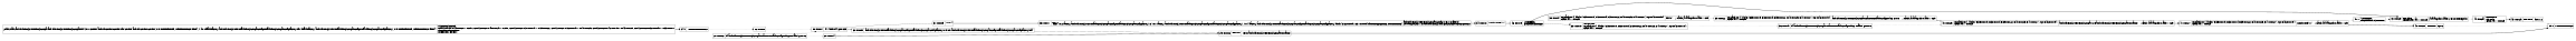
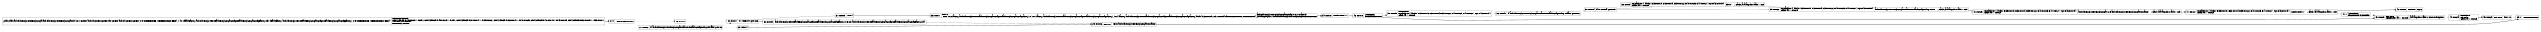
  digraph {
    rankdir=LR
    node [shape=record]
    edge [arrowhead=odot style=dotted]
    n1 [label="{24\:\ ?|MTH_ENTER_BLOCK\l}"]
    n2 [label="{26\:\ 0x0000}"]
    n3 [label="{30\:\ 0x0007|if (r4 == null) goto L23\l}"]
    n4 [label="{27\:\ 0x0002|if (androidx.emoji2.text.EmojiCompat.sHasDoneDefaultConfigLookup == false) goto L6\l}"]
    n5 [label="{28\:\ 0x0004}"]
    n6 [label="{29\:\ 0x0006|RETURN\l|return androidx.emoji2.text.EmojiCompat.sInstance\l}"]
    n7 [label="{31\:\ 0x0009|r0 = r4\l}"]
    n8 [label="{32\:\ 0x000b|androidx.emoji2.text.DefaultEmojiCompatConfig$DefaultEmojiCompatConfigFactory r0 = new androidx.emoji2.text.DefaultEmojiCompatConfig.DefaultEmojiCompatConfigFactory(null)\l}"]
    n9 [label="{25\:\ ?|MTH_EXIT_BLOCK\l}"]
    n10 [label="{33\:\ 0x0011|PHI: r0 \l  PHI: (r0v2 'factory' androidx.emoji2.text.DefaultEmojiCompatConfig$DefaultEmojiCompatConfigFactory) = (r0v1 'factory' androidx.emoji2.text.DefaultEmojiCompatConfig$DefaultEmojiCompatConfigFactory), (r0v4 'factory' androidx.emoji2.text.DefaultEmojiCompatConfig$DefaultEmojiCompatConfigFactory) binds: [B:32:0x000b, B:31:0x0009] A[DONT_GENERATE, DONT_INLINE]\l|androidx.emoji2.text.EmojiCompat$Config r0 = r0.create(r3)\ljava.lang.Object r1 = androidx.emoji2.text.EmojiCompat.CONFIG_LOCK\l}"]
    n11 [label="{34\:\ 0x0018|monitor\-enter(r1)\l}"]
    n12 [label="{46\:\ 0x0019|SYNTHETIC\lEXC_TOP_SPLITTER\l}"]
    n13 [label="{35\:\ 0x0019|TRY_ENTER\lTryCatch #0 \{, blocks: (B:35:0x0019, B:38:0x001f, B:39:0x0022, B:40:0x0025, B:41:0x0027), top: B:46:0x0019 \}\lCatch: all \-\> 0x0029\l}"]
    n14 [label="{43\:\ 0x0029|REMOVE\lExcHandler: all \-\> 0x0029\l|java.lang.Throwable r2 = move\-exception\l}"]
    n15 [label="{36\:\ 0x001b|if (androidx.emoji2.text.EmojiCompat.sHasDoneDefaultConfigLookup != false) goto L16\l}"]
    n16 [label="{44\:\ 0x002a|TRY_LEAVE\lREMOVE\lCatch: all \-\> 0x0029\l}"]
+   n17 [label="{37\:\ 0x001d|if (r0 == null) goto L15\l}"]
    n18 [label="{40\:\ 0x0025|TryCatch #0 \{, blocks: (B:35:0x0019, B:38:0x001f, B:39:0x0022, B:40:0x0025, B:41:0x0027), top: B:46:0x0019 \}\lCatch: all \-\> 0x0029\l|androidx.emoji2.text.EmojiCompat r2 = androidx.emoji2.text.EmojiCompat.sInstance     \/\/ Catch: java.lang.Throwable \-\> L29\l}"]
    n19 [label="{38\:\ 0x001f|TryCatch #0 \{, blocks: (B:35:0x0019, B:38:0x001f, B:39:0x0022, B:40:0x0025, B:41:0x0027), top: B:46:0x0019 \}\lCatch: all \-\> 0x0029\l|init(r0)     \/\/ Catch: java.lang.Throwable \-\> L29\l}"]
    n20 [label="{39\:\ 0x0022|TryCatch #0 \{, blocks: (B:35:0x0019, B:38:0x001f, B:39:0x0022, B:40:0x0025, B:41:0x0027), top: B:46:0x0019 \}\lCatch: all \-\> 0x0029\l|androidx.emoji2.text.EmojiCompat.sHasDoneDefaultConfigLookup = true     \/\/ Catch: java.lang.Throwable \-\> L29\l}"]
    n21 [label="{41\:\ 0x0027|TryCatch #0 \{, blocks: (B:35:0x0019, B:38:0x001f, B:39:0x0022, B:40:0x0025, B:41:0x0027), top: B:46:0x0019 \}\lCatch: all \-\> 0x0029\l|monitor\-exit(r1)     \/\/ Catch: java.lang.Throwable \-\> L29\l}"]
    n22 [label="{42\:\ 0x0028|RETURN\l|top r2\l}"]
    n23 [label="{47\:\ ?|SYNTHETIC\lEXC_BOTTOM_SPLITTER\l}"]
    n24 [label="{45\:\ 0x002b|REMOVE\l|throw r2\l}"]
    n25 [label="{public static androidx.emoji2.text.EmojiCompat androidx.emoji2.text.EmojiCompat.init((r3v0 'context' android.content.Context A[D('context' android.content.Context), IMMUTABLE_TYPE, METHOD_ARGUMENT]), (r4v0 'defaultFactory' androidx.emoji2.text.DefaultEmojiCompatConfig$DefaultEmojiCompatConfigFactory A[D('defaultFactory' androidx.emoji2.text.DefaultEmojiCompatConfig$DefaultEmojiCompatConfigFactory), IMMUTABLE_TYPE, METHOD_ARGUMENT]))  | USE_LINES_HINTS\lCROSS_EDGE: B:42:0x0028 \-\> B:25:?, CROSS_EDGE: B:45:0x002b \-\> B:25:?, CROSS_EDGE: B:37:0x001d \-\> B:39:0x0022, CROSS_EDGE: B:36:0x001b \-\> B:40:0x0025, CROSS_EDGE: B:46:0x0019 \-\> B:43:0x0029, CROSS_EDGE: B:32:0x000b \-\> B:33:0x0011\lINLINE_NOT_NEEDED\lTYPE_VARS: EMPTY\l}"]
    n1 -> n2 [arrowhead=box]
    n2 -> n3
    n3 -> n7 [style=solid]
    n3 -> n8 [style=bold]
    n4 -> n3 [arrowhead=box]
    n4 -> n5
    n5 -> n6 [style=bold]
    n6 -> n9 [arrowhead=box style=bold]
    n7 -> n10 [style=bold]
    n8 -> n6 [arrowhead=box style=solid]
    n10 -> n11 [arrowhead=box style=bold]
    n11 -> n12 [style=bold]
    n12 -> n13 [arrowhead=box style=solid]
    n12 -> n14 [arrowhead=box style=bold]
    n13 -> n15
    n14 -> n16
+   n15 -> n17
    n15 -> n18
    n16 -> n24 [arrowhead=box style=bold]
+   n17 -> n19 [style=solid]
+   n17 -> n20 [style=solid]
    n18 -> n21 [arrowhead=box style=bold]
    n19 -> n20 [style=solid]
    n20 -> n18 [style=bold]
    n21 -> n22 [arrowhead=box style=bold]
    n21 -> n23
    n22 -> n9
    n23 -> n14 [arrowhead=box]
    n24 -> n9
    n25 -> n1 [arrowhead=box style=bold]
  }
